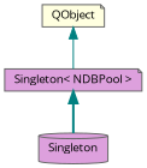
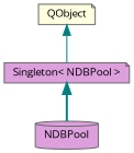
  digraph {
    fontname="Open Sans"
    node [color=gray40 fillcolor=plum fontname="Open Sans" fontsize=10 shape=note style=filled]
    edge [color=teal dir=back fontname="Open Sans" fontsize=10 labelfontname=Helvetica labelfontsize=10]
-   n1 [fontcolor=black height=0.2 label=Singleton shape=cylinder width=0.4]
+   n1 [fontcolor=black height=0.2 label=NDBPool shape=cylinder width=0.4]
    n2 [fillcolor=lightyellow height=0.2 label=QObject width=0.4]
    n3 [height=0.2 label="Singleton\< NDBPool \>" width=0.4]
    n2 -> n3 [style=solid]
    n3 -> n1 [style=bold]
  }
